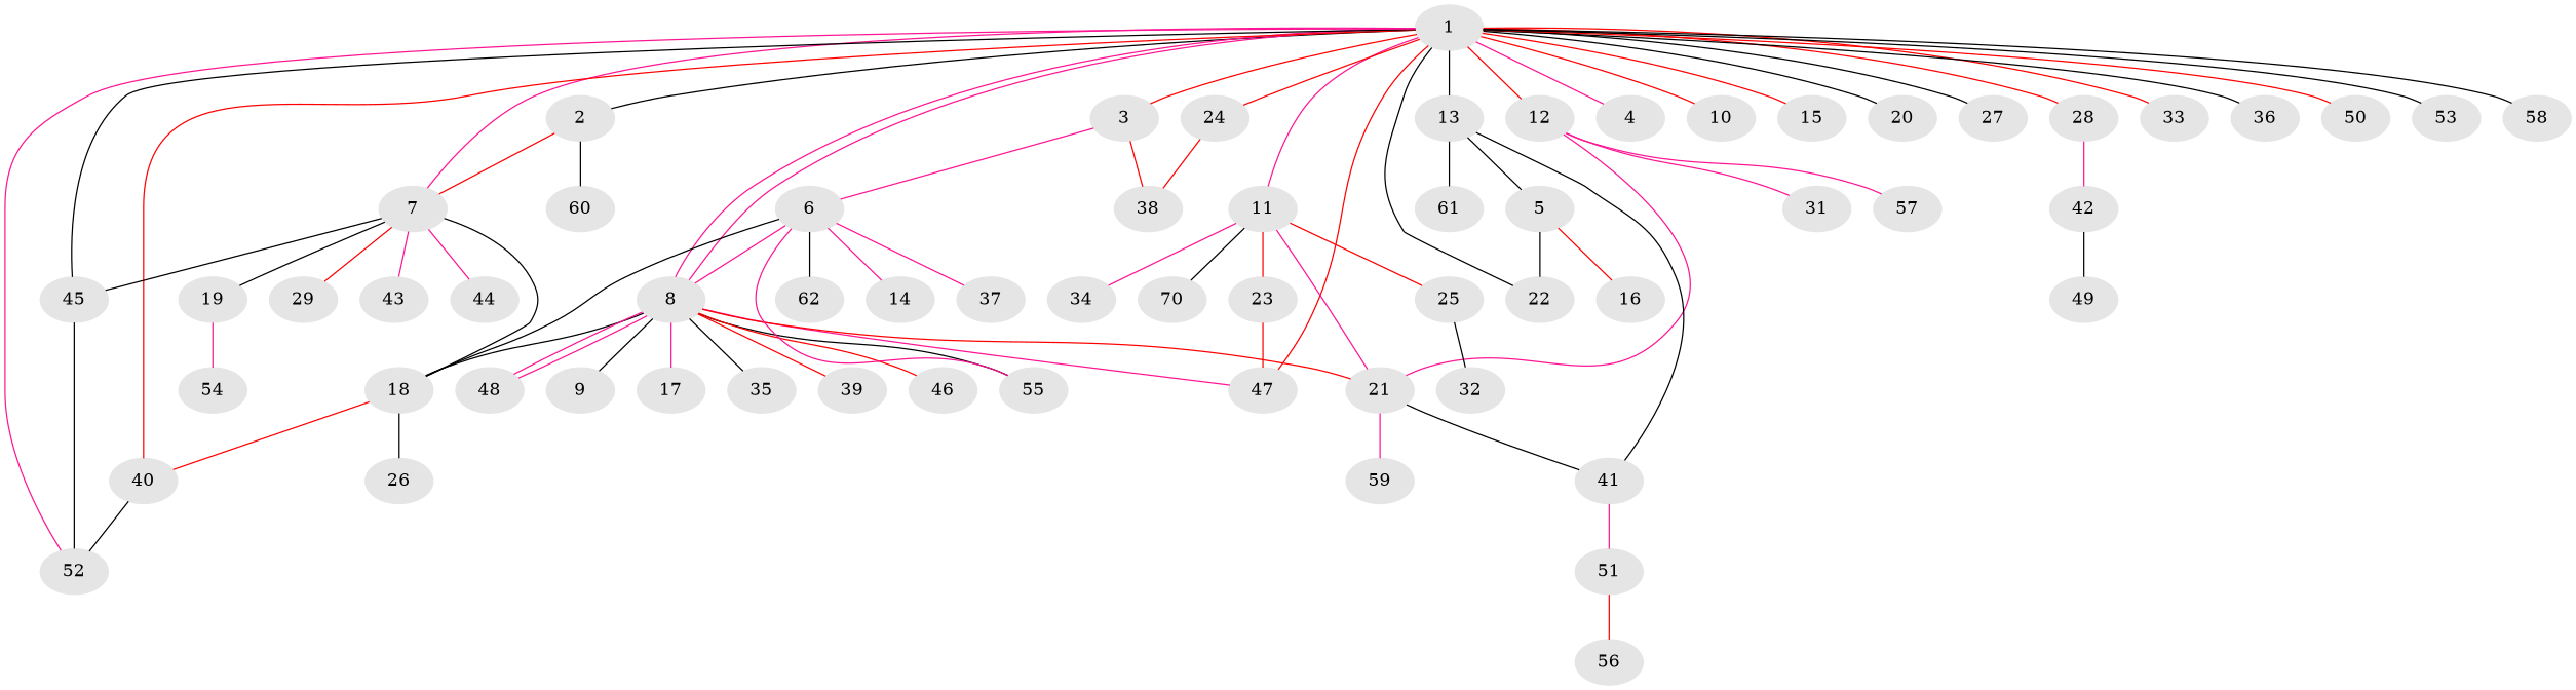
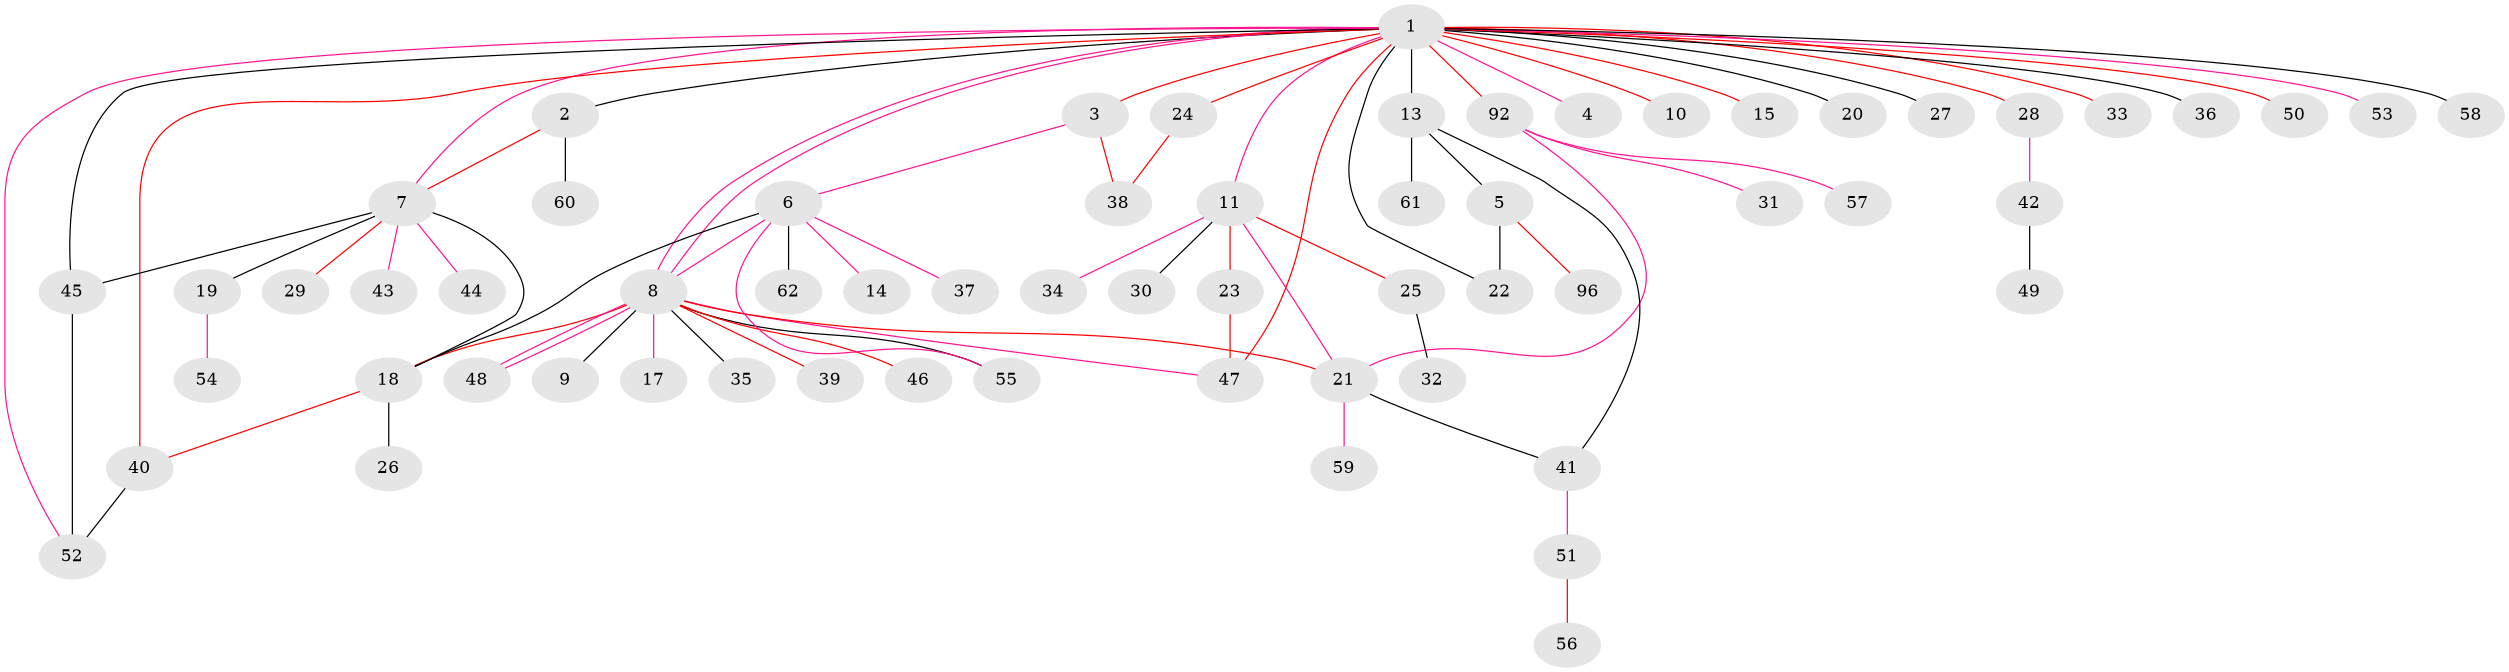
  graph {
    node [color=gray90 style=filled]
    edge [color=black]
    1
    2
    3
    4
    7
    8
    10
    11
-   12
+   12 [label=92]
    13
    15
    20
    22
    24
    27
    28
    33
    36
    40
    45
    47
    50
    52
    53
    58
    60
    6
    38
    5
-   16
+   16 [label=96]
    18
    19
    29
    43
    44
    55
    9
    17
    21
    35
    39
    46
    48
    23
    25
-   30 [label=70]
+   30
    34
    31
    57
    41
    61
    42
    14
    37
    62
    26
    54
    59
    32
    51
    49
    56
    1 -- 2
    1 -- 3 [color=red]
    1 -- 4 [color=deeppink]
    1 -- 7 [color=deeppink]
    1 -- 8 [color=deeppink]
    1 -- 8 [color=deeppink]
    1 -- 10 [color=red]
    1 -- 11 [color=deeppink]
    1 -- 12 [color=red]
    1 -- 13
    1 -- 15 [color=red]
    1 -- 20
    1 -- 22
    1 -- 24 [color=red]
    1 -- 27
    1 -- 28 [color=red]
    1 -- 33 [color=red]
    1 -- 36
    1 -- 40 [color=red]
    1 -- 45
    1 -- 47 [color=red]
    1 -- 50 [color=red]
    1 -- 52 [color=deeppink]
-   1 -- 53
+   1 -- 53 [color=deeppink]
    1 -- 58
    2 -- 7 [color=red]
    2 -- 60
    3 -- 6 [color=deeppink]
    3 -- 38 [color=red]
    7 -- 45
    7 -- 18
    7 -- 19
    7 -- 29 [color=red]
    7 -- 43 [color=deeppink]
    7 -- 44 [color=deeppink]
    8 -- 47 [color=deeppink]
-   8 -- 18
+   8 -- 18 [color=red]
    8 -- 55
    8 -- 9
    8 -- 17 [color=deeppink]
    8 -- 21 [color=red]
    8 -- 35
    8 -- 39 [color=red]
    8 -- 46 [color=red]
    8 -- 48 [color=deeppink]
    8 -- 48 [color=deeppink]
    11 -- 21 [color=deeppink]
    11 -- 23 [color=red]
    11 -- 25 [color=red]
    11 -- 30
    11 -- 34 [color=deeppink]
    12 -- 21 [color=deeppink]
    12 -- 31 [color=deeppink]
    12 -- 57 [color=deeppink]
    13 -- 5
    13 -- 41
    13 -- 61
    24 -- 38 [color=red]
    28 -- 42 [color=deeppink]
    40 -- 52
    45 -- 52
    6 -- 8 [color=deeppink]
    6 -- 18
    6 -- 55 [color=deeppink]
    6 -- 14 [color=deeppink]
    6 -- 37 [color=deeppink]
    6 -- 62
    5 -- 22
    5 -- 16 [color=red]
    18 -- 40 [color=red]
    18 -- 26
    19 -- 54 [color=deeppink]
    21 -- 41
    21 -- 59 [color=deeppink]
    23 -- 47 [color=red]
    25 -- 32
    41 -- 51 [color=deeppink]
    42 -- 49
    51 -- 56 [color=red]
  }
